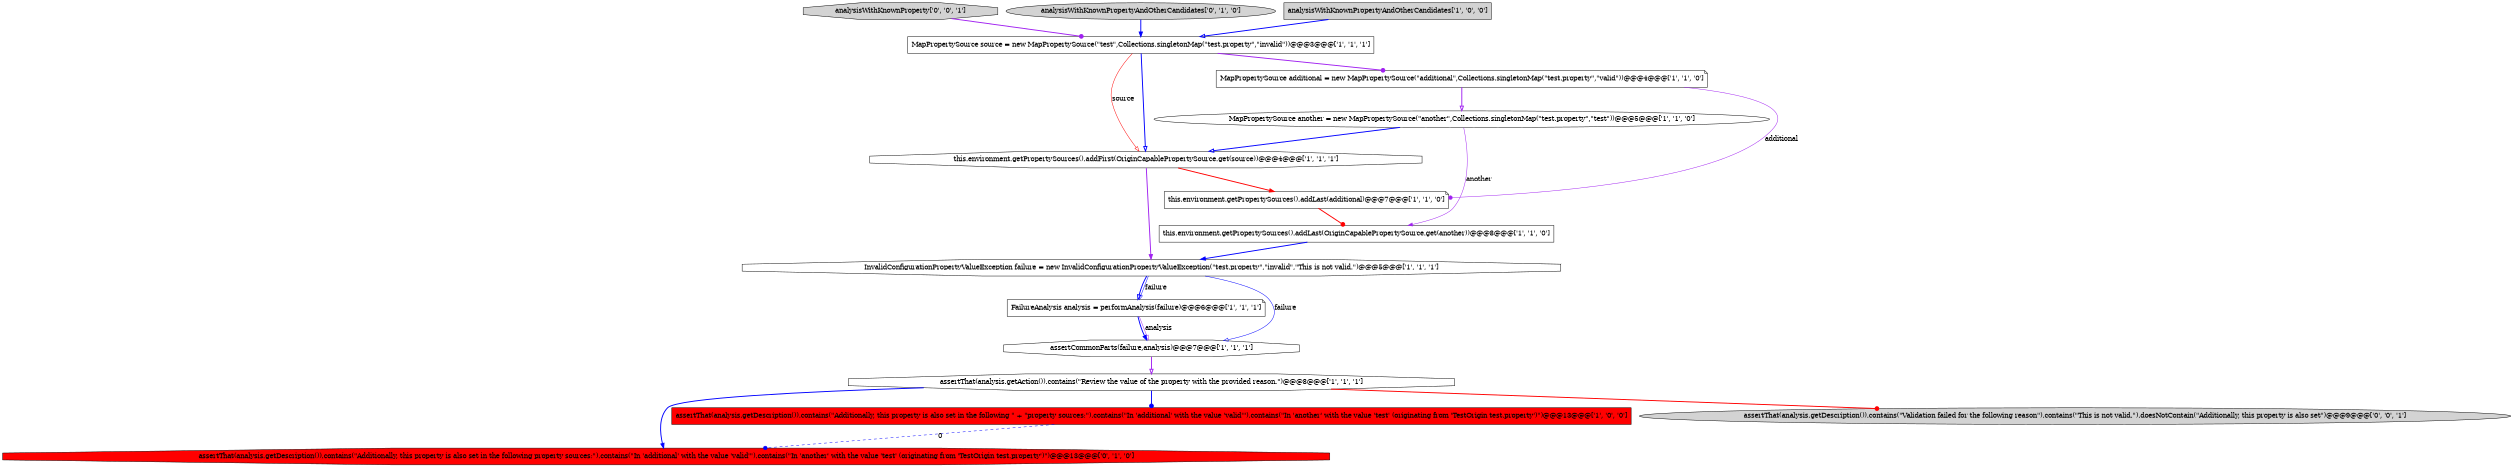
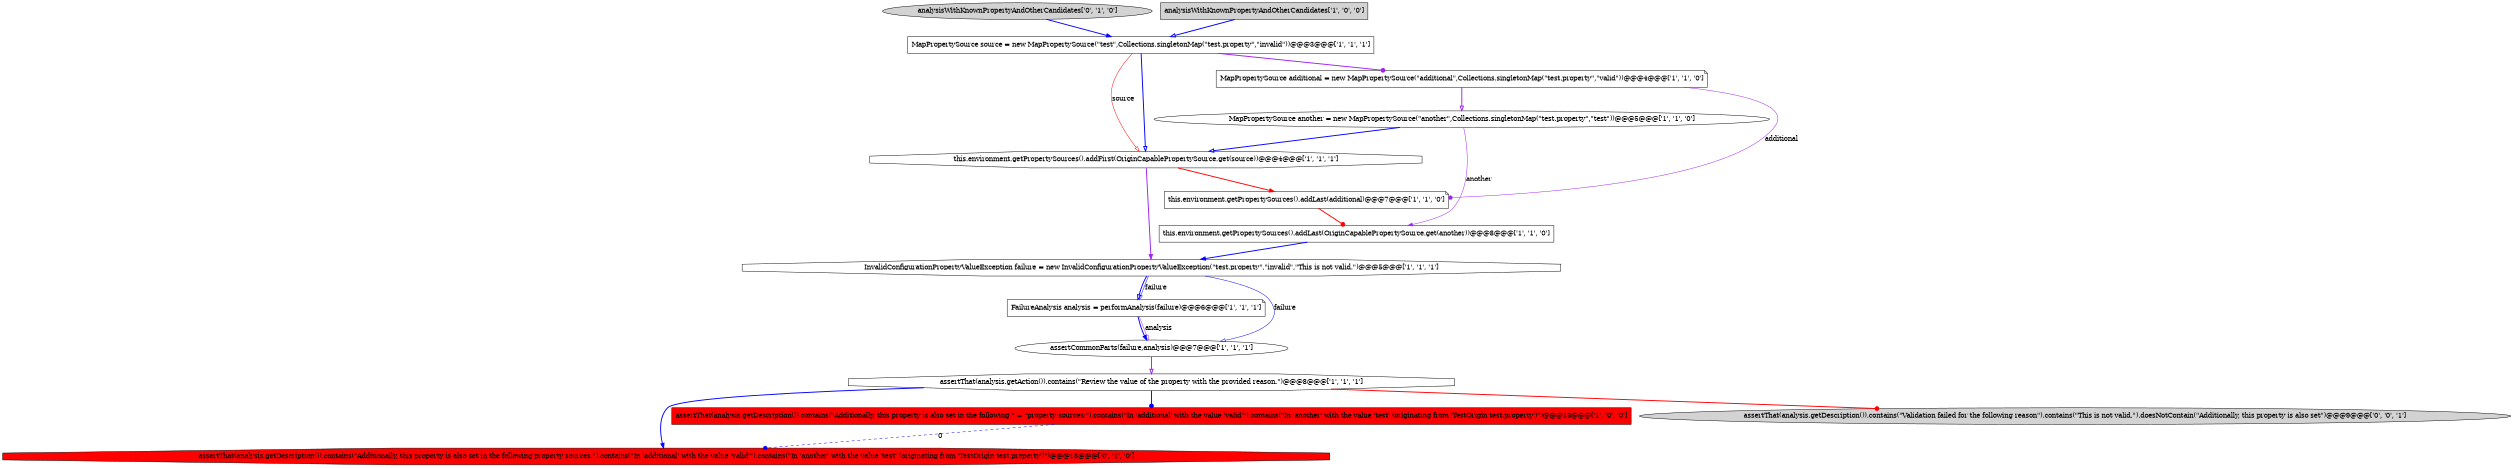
  digraph {
    node [fillcolor=white shape=octagon style=filled]
    edge [arrowhead=onormal color=blue style=bold]
-   n1 [fillcolor=lightgray label="analysisWithKnownProperty['0', '0', '1']"]
    n2 [label="MapPropertySource source = new MapPropertySource(\"test\",Collections.singletonMap(\"test.property\",\"invalid\"))@@@3@@@['1', '1', '1']" shape=box]
    n3 [label="this.environment.getPropertySources().addFirst(OriginCapablePropertySource.get(source))@@@4@@@['1', '1', '1']"]
    n4 [label="MapPropertySource additional = new MapPropertySource(\"additional\",Collections.singletonMap(\"test.property\",\"valid\"))@@@4@@@['1', '1', '0']" shape=note]
    n5 [label="FailureAnalysis analysis = performAnalysis(failure)@@@6@@@['1', '1', '1']" shape=note]
-   n6 [label="assertCommonParts(failure,analysis)@@@7@@@['1', '1', '1']"]
+   n6 [label="assertCommonParts(failure,analysis)@@@7@@@['1', '1', '1']" shape=ellipse]
    n7 [label="assertThat(analysis.getAction()).contains(\"Review the value of the property with the provided reason.\")@@@8@@@['1', '1', '1']"]
    n8 [fillcolor=lightgray label="analysisWithKnownPropertyAndOtherCandidates['0', '1', '0']" shape=ellipse]
    n9 [label="this.environment.getPropertySources().addLast(OriginCapablePropertySource.get(another))@@@8@@@['1', '1', '0']" shape=box]
    n10 [label="InvalidConfigurationPropertyValueException failure = new InvalidConfigurationPropertyValueException(\"test.property\",\"invalid\",\"This is not valid.\")@@@5@@@['1', '1', '1']"]
    n11 [fillcolor=red label="assertThat(analysis.getDescription()).contains(\"Additionally, this property is also set in the following \" + \"property sources:\").contains(\"In 'additional' with the value 'valid'\").contains(\"In 'another' with the value 'test' (originating from 'TestOrigin test.property')\")@@@13@@@['1', '0', '0']" shape=box]
    n12 [fillcolor=red label="assertThat(analysis.getDescription()).contains(\"Additionally, this property is also set in the following property sources:\").contains(\"In 'additional' with the value 'valid'\").contains(\"In 'another' with the value 'test' (originating from 'TestOrigin test.property')\")@@@13@@@['0', '1', '0']"]
    n13 [label="this.environment.getPropertySources().addLast(additional)@@@7@@@['1', '1', '0']" shape=note]
    n14 [fillcolor=lightgray label="assertThat(analysis.getDescription()).contains(\"Validation failed for the following reason\").contains(\"This is not valid.\").doesNotContain(\"Additionally, this property is also set\")@@@9@@@['0', '0', '1']" shape=ellipse]
    n15 [label="MapPropertySource another = new MapPropertySource(\"another\",Collections.singletonMap(\"test.property\",\"test\"))@@@5@@@['1', '1', '0']" shape=ellipse]
    n16 [fillcolor=lightgray label="analysisWithKnownPropertyAndOtherCandidates['1', '0', '0']" shape=box]
-   n1 -> n2 [arrowhead=dot color=purple]
    n2 -> n3 [color=red label=source style=solid]
    n2 -> n3
    n2 -> n4 [arrowhead=dot color=purple]
    n3 -> n10 [arrowhead=normal color=purple]
    n3 -> n13 [arrowhead=normal color=red]
    n4 -> n13 [arrowhead=dot color=purple label=additional style=solid]
    n4 -> n15 [color=purple]
    n5 -> n6 [color=purple label=analysis style=solid]
    n5 -> n6 [arrowhead=normal]
    n6 -> n7 [color=purple]
    n7 -> n11 [arrowhead=dot]
    n7 -> n12 [arrowhead=normal]
    n7 -> n14 [arrowhead=dot color=red]
    n8 -> n2 [arrowhead=normal]
    n9 -> n10 [arrowhead=normal]
    n10 -> n5 [label=failure style=solid]
    n10 -> n5
    n10 -> n6 [label=failure style=solid]
    n11 -> n12 [arrowhead=dot label=0 style=dashed]
    n13 -> n9 [arrowhead=dot color=red]
    n15 -> n3
    n15 -> n9 [arrowhead=normal color=purple label=another style=solid]
    n16 -> n2
  }
